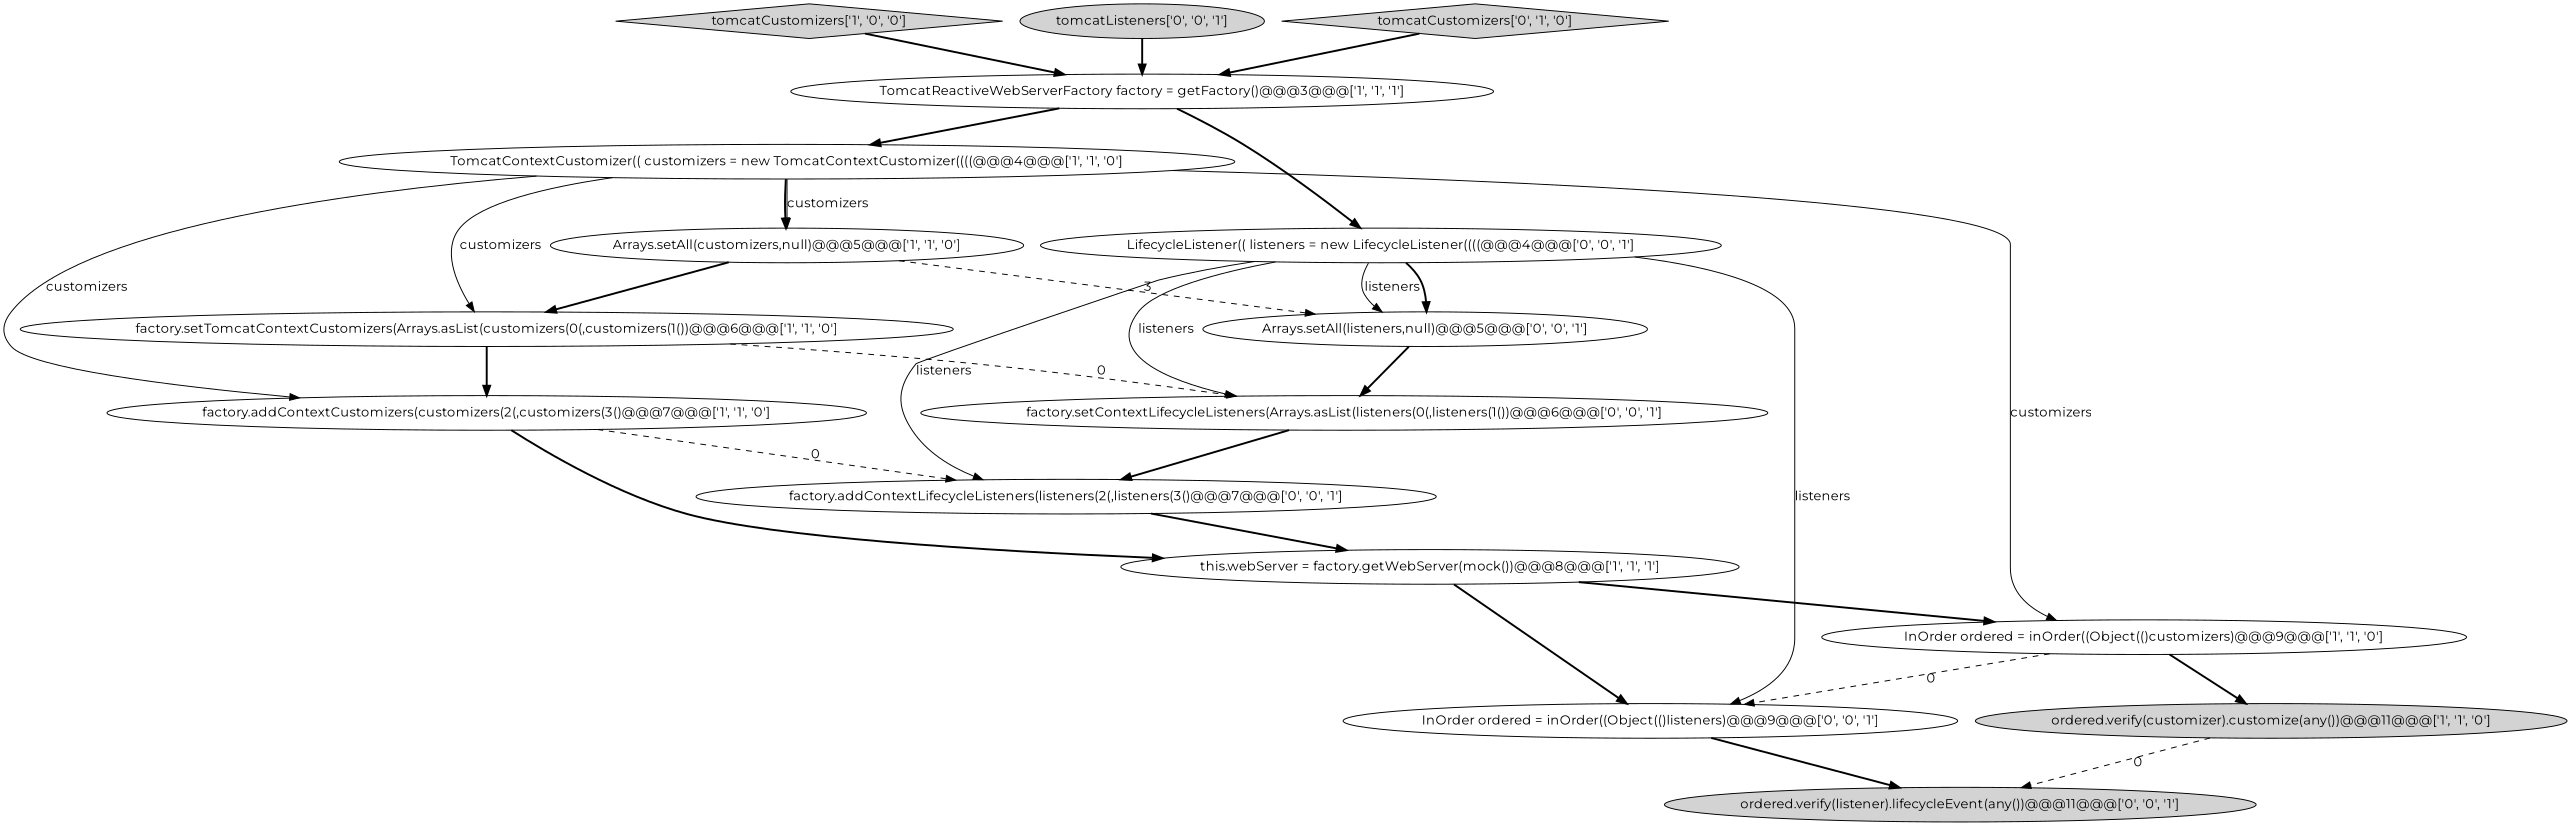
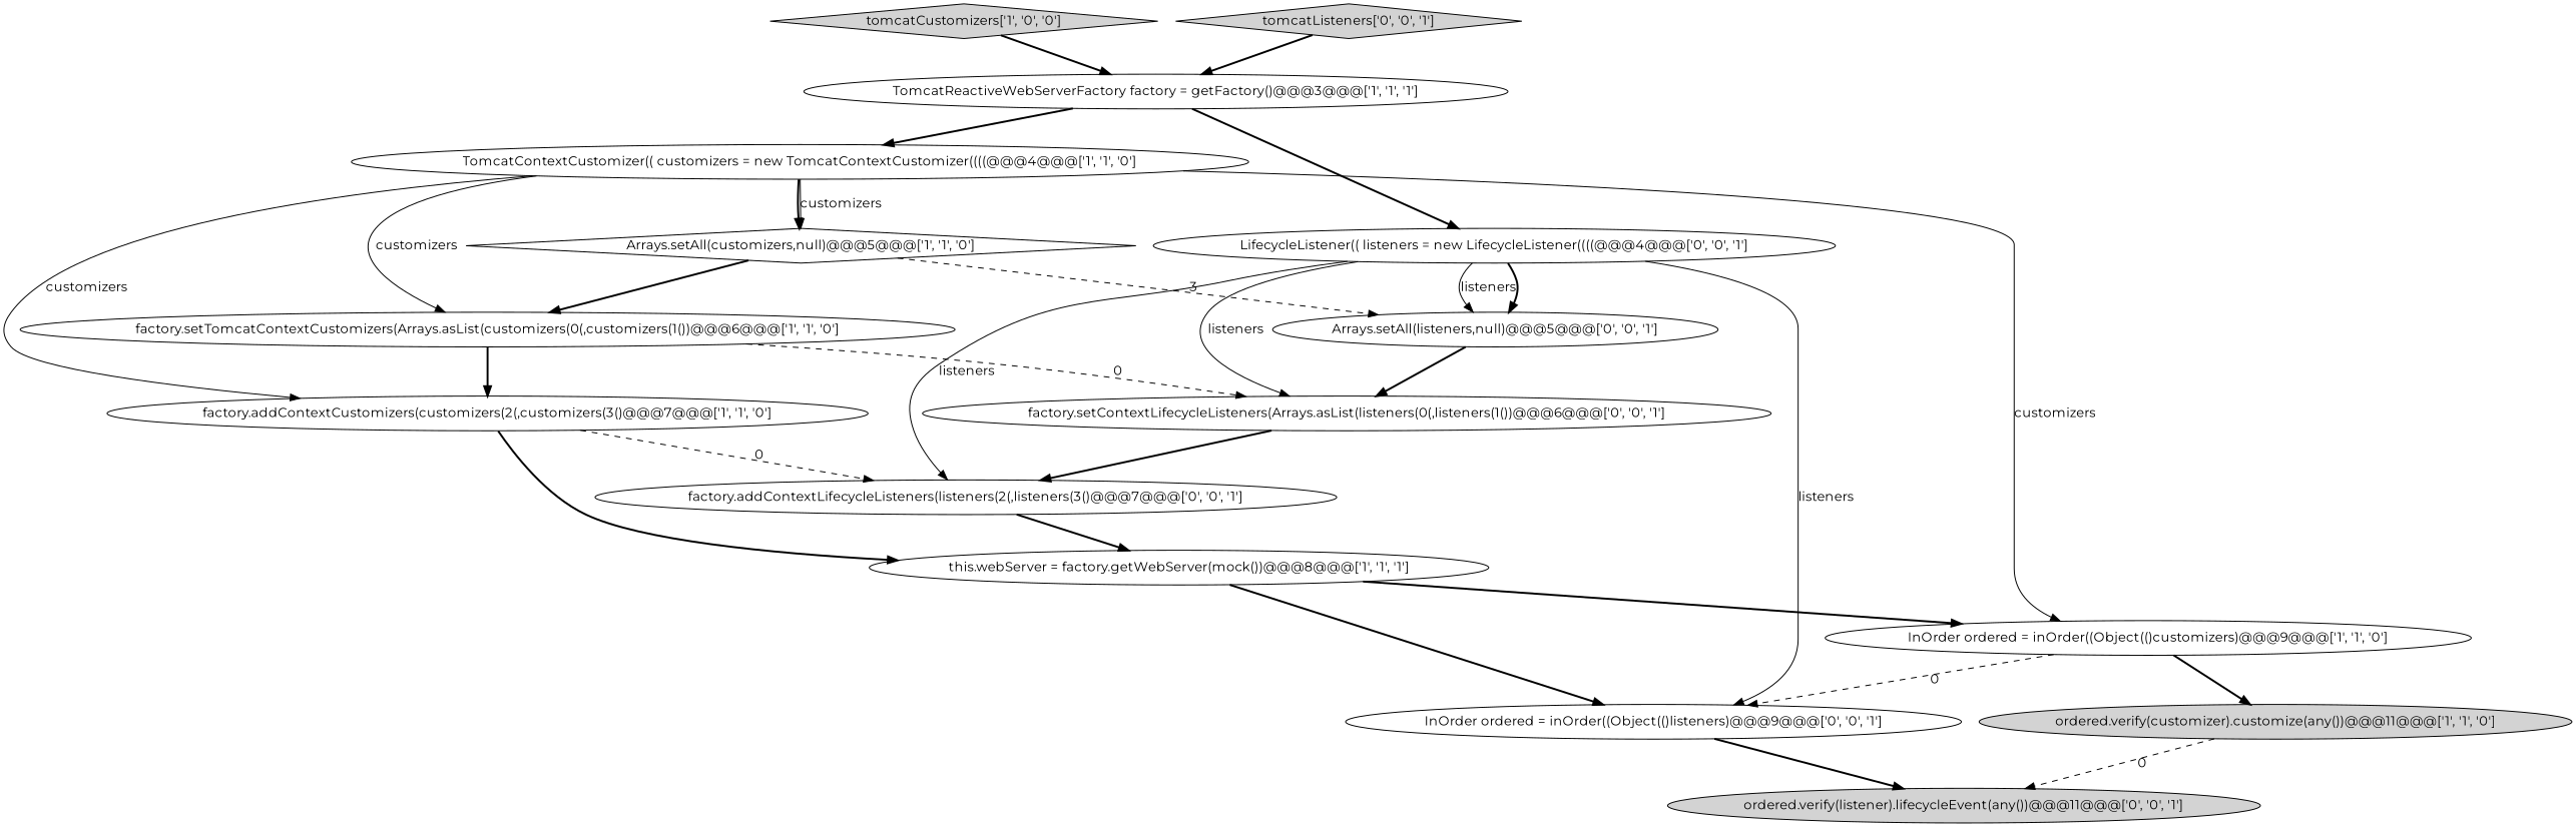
  digraph {
    fontname=Montserrat
    node [fillcolor=white fontname=Montserrat shape=ellipse style=filled]
    edge [fontname=Montserrat style=bold]
    n1 [fillcolor=lightgray label="ordered.verify(listener).lifecycleEvent(any())@@@11@@@['0', '0', '1']"]
    n2 [label="InOrder ordered = inOrder((Object(()customizers)@@@9@@@['1', '1', '0']"]
    n3 [fillcolor=lightgray label="ordered.verify(customizer).customize(any())@@@11@@@['1', '1', '0']"]
    n4 [label="InOrder ordered = inOrder((Object(()listeners)@@@9@@@['0', '0', '1']"]
    n5 [label="factory.setTomcatContextCustomizers(Arrays.asList(customizers(0(,customizers(1())@@@6@@@['1', '1', '0']"]
    n6 [label="factory.setContextLifecycleListeners(Arrays.asList(listeners(0(,listeners(1())@@@6@@@['0', '0', '1']"]
    n7 [label="factory.addContextCustomizers(customizers(2(,customizers(3()@@@7@@@['1', '1', '0']"]
    n8 [label="factory.addContextLifecycleListeners(listeners(2(,listeners(3()@@@7@@@['0', '0', '1']"]
    n9 [label="this.webServer = factory.getWebServer(mock())@@@8@@@['1', '1', '1']"]
    n10 [label="TomcatReactiveWebServerFactory factory = getFactory()@@@3@@@['1', '1', '1']"]
    n11 [label="TomcatContextCustomizer(( customizers = new TomcatContextCustomizer((((@@@4@@@['1', '1', '0']"]
    n12 [label="LifecycleListener(( listeners = new LifecycleListener((((@@@4@@@['0', '0', '1']"]
-   n13 [label="Arrays.setAll(customizers,null)@@@5@@@['1', '1', '0']"]
+   n13 [label="Arrays.setAll(customizers,null)@@@5@@@['1', '1', '0']" shape=diamond]
    n14 [label="Arrays.setAll(listeners,null)@@@5@@@['0', '0', '1']"]
    n15 [fillcolor=lightgray label="tomcatCustomizers['1', '0', '0']" shape=diamond]
-   n16 [fillcolor=lightgray label="tomcatListeners['0', '0', '1']"]
-   n17 [fillcolor=lightgray label="tomcatCustomizers['0', '1', '0']" shape=diamond]
+   n16 [fillcolor=lightgray label="tomcatListeners['0', '0', '1']" shape=diamond]
    n2 -> n3
    n2 -> n4 [label=0 style=dashed]
    n3 -> n1 [label=0 style=dashed]
    n4 -> n1
    n5 -> n6 [label=0 style=dashed]
    n5 -> n7
    n6 -> n8
    n7 -> n8 [label=0 style=dashed]
    n7 -> n9
    n8 -> n9
    n9 -> n2
    n9 -> n4
    n10 -> n11
    n10 -> n12
    n11 -> n2 [label=customizers style=solid]
    n11 -> n5 [label=customizers style=solid]
    n11 -> n7 [label=customizers style=solid]
    n11 -> n13
    n11 -> n13 [label=customizers style=solid]
    n12 -> n4 [label=listeners style=solid]
    n12 -> n6 [label=listeners style=solid]
    n12 -> n8 [label=listeners style=solid]
    n12 -> n14 [label=listeners style=solid]
    n12 -> n14
    n13 -> n5
    n13 -> n14 [label=3 style=dashed]
    n14 -> n6
    n15 -> n10
    n16 -> n10
-   n17 -> n10
  }
